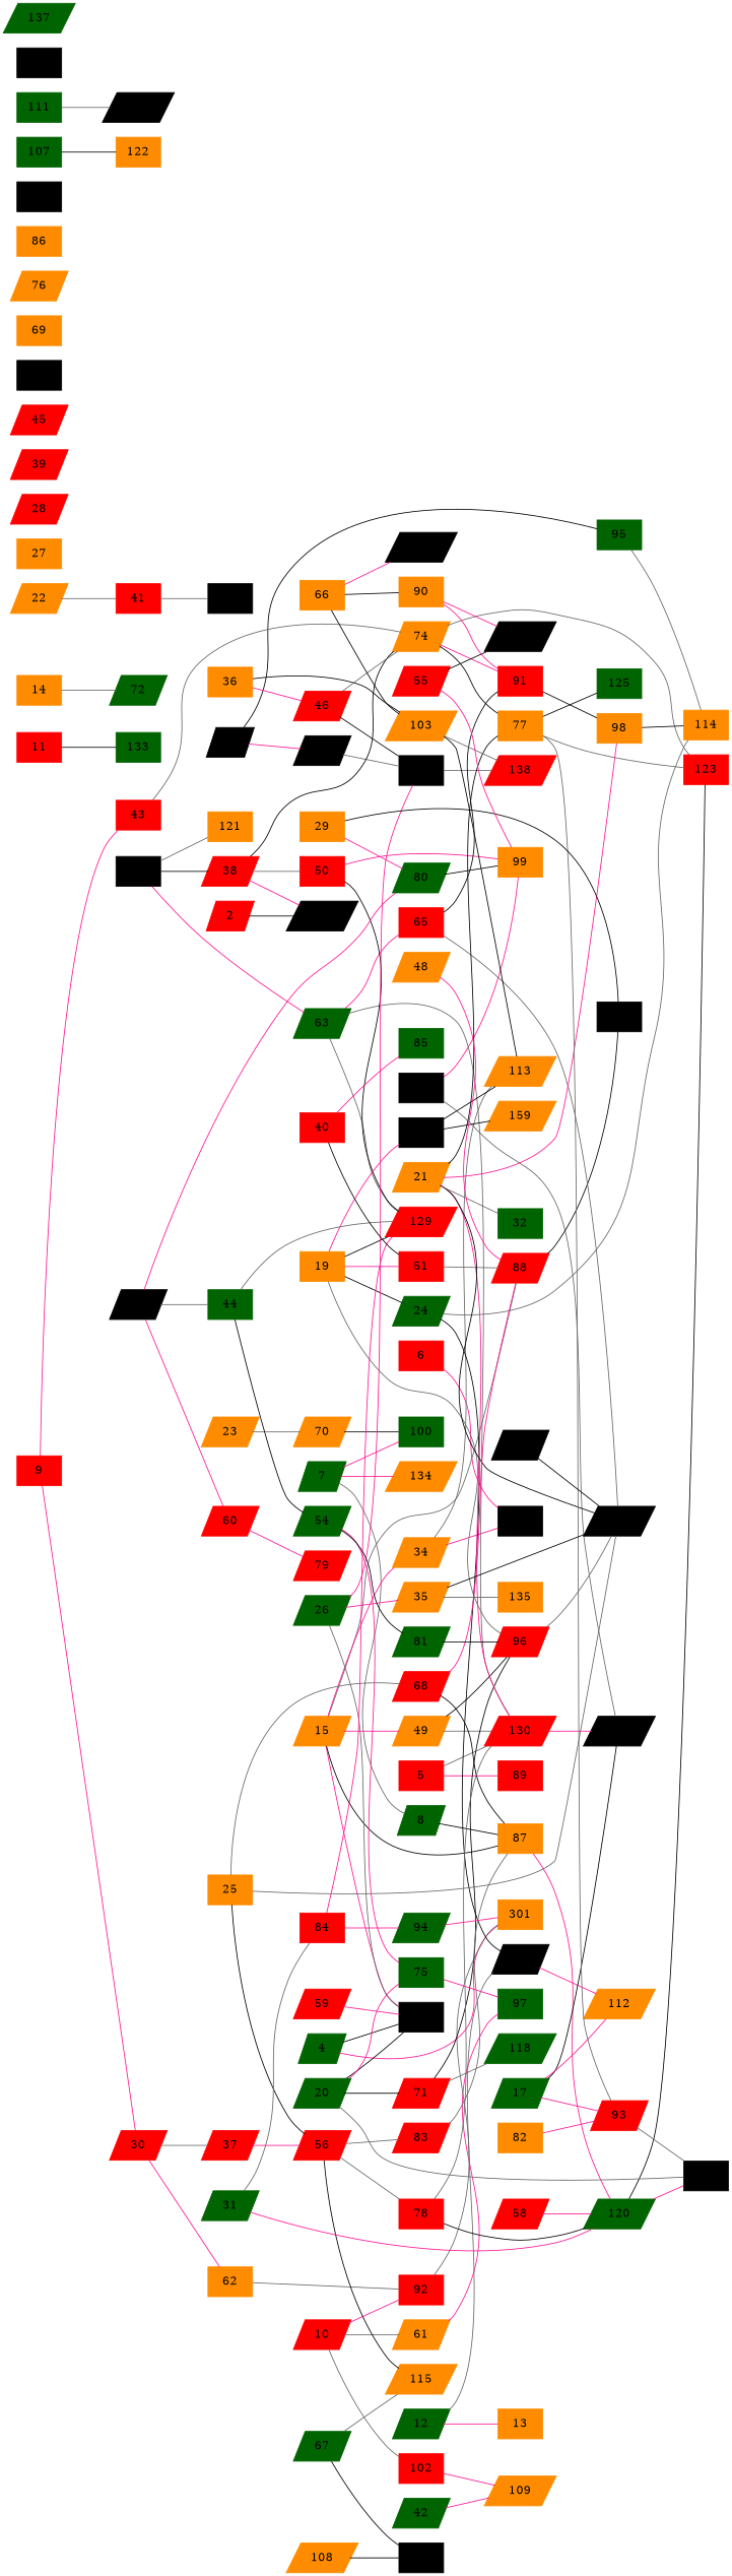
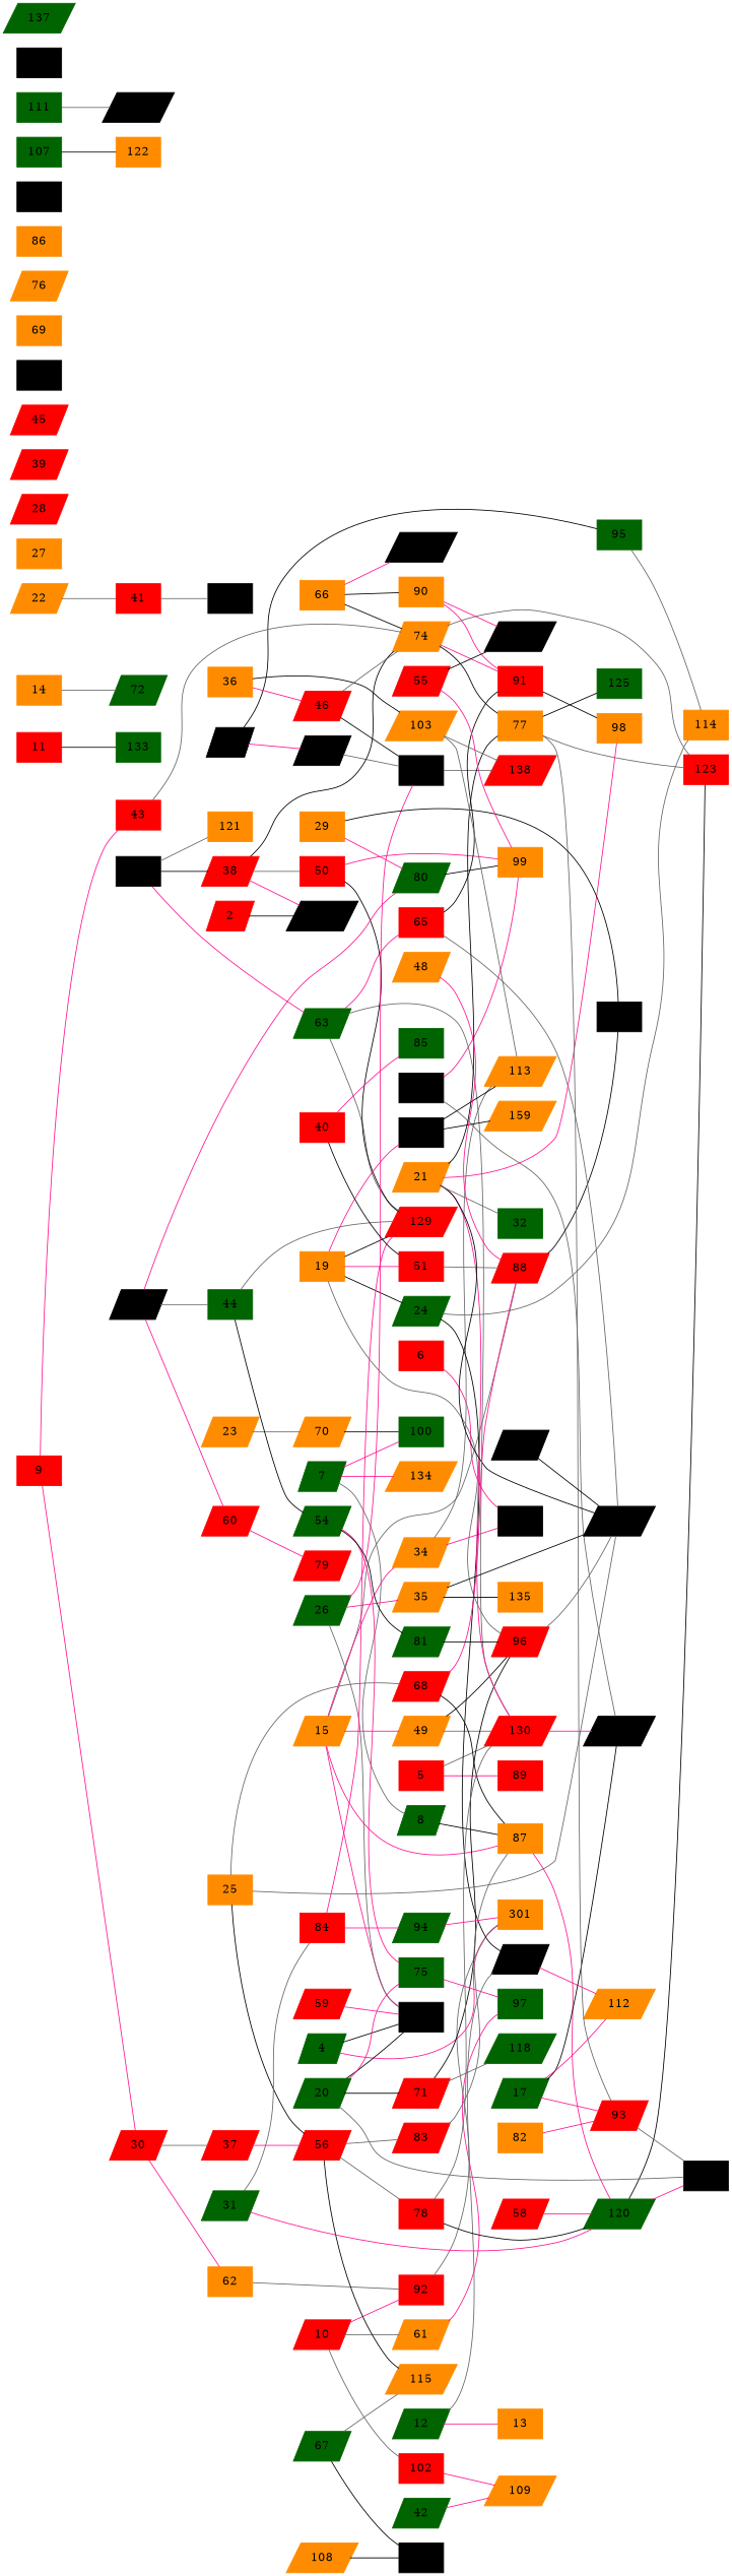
  graph {
    rankdir=LR
    node [color=darkorange shape=parallelogram style=filled]
    edge [color=deeppink]
    1 [color=black]
    18 [color=black]
    95 [color=darkgreen shape=box]
    57 [color=black shape=box]
    114 [shape=box]
    2 [color=red]
    126 [color=black]
    3 [color=black shape=box]
    99 [shape=box]
    132 [color=black]
    4 [color=darkgreen]
    73 [color=black shape=box]
    n13 [label=301 shape=box]
    5 [color=red shape=box]
    89 [color=red shape=box]
    130 [color=red]
    6 [color=red shape=box]
    128 [color=black shape=box]
    7 [color=darkgreen]
    8 [color=darkgreen]
    100 [color=darkgreen shape=box]
    134
    87 [shape=box]
    120 [color=darkgreen]
    9 [color=red shape=box]
    30 [color=red]
    43 [color=red shape=box]
    37 [color=red]
    62 [shape=box]
    74
    10 [color=red]
    61
    92 [color=red shape=box]
    102 [color=red shape=box]
    97 [color=darkgreen shape=box]
    109
    11 [color=red shape=box]
    133 [color=darkgreen shape=box]
    12 [color=darkgreen]
    13 [shape=box]
    52 [color=black]
    112
    14 [shape=box]
    72 [color=darkgreen]
    15
    49
    88 [color=red]
    34
    96 [color=red]
    110 [color=black shape=box]
    16 [color=black shape=box]
    38 [color=red]
    63 [color=darkgreen]
    121 [shape=box]
    50 [color=red shape=box]
    129 [color=red]
    65 [color=red shape=box]
    17 [color=darkgreen]
    93 [color=red]
    136 [color=black shape=box]
    138 [color=red]
    19 [shape=box]
    24 [color=darkgreen]
    51 [color=red shape=box]
    104 [color=black shape=box]
    106 [color=black]
    113
    n68 [label=159]
    20 [color=darkgreen]
    71 [color=red]
    75 [color=darkgreen shape=box]
    118 [color=darkgreen]
    21
    32 [color=darkgreen shape=box]
    77 [shape=box]
    98 [shape=box]
    123 [color=red shape=box]
    125 [color=darkgreen shape=box]
    41 [color=red shape=box]
    22
    53 [color=black shape=box]
    23
    70
    25 [shape=box]
    56 [color=red]
    68 [color=red]
    78 [color=red shape=box]
    83 [color=red]
    115
    26 [color=darkgreen]
    35
    135 [shape=box]
    27 [shape=box]
    28 [color=red]
    29 [shape=box]
    80 [color=darkgreen]
    31 [color=darkgreen]
    84 [color=red shape=box]
    94 [color=darkgreen]
    33 [color=black]
    44 [color=darkgreen shape=box]
    60 [color=red]
    54 [color=darkgreen]
    79 [color=red]
    36 [shape=box]
    46 [color=red]
    103
    91 [color=red shape=box]
    39 [color=red]
    40 [color=red shape=box]
    85 [color=darkgreen shape=box]
    42 [color=darkgreen]
    81 [color=darkgreen]
    45 [color=red]
    47 [color=black shape=box]
    48
    55 [color=red]
    117 [color=black]
    58 [color=red]
    59 [color=red]
    64 [color=black]
    66 [shape=box]
    90 [shape=box]
    116 [color=black]
    67 [color=darkgreen]
    127 [color=black shape=box]
    69 [shape=box]
    76
    82 [shape=box]
    86 [shape=box]
    105 [color=black shape=box]
    107 [color=darkgreen shape=box]
    122 [shape=box]
    108
    111 [color=darkgreen shape=box]
    131 [color=black]
    124 [color=black shape=box]
    137 [color=darkgreen]
    1 -- 18
    1 -- 95 [color=black]
    18 -- 57 [color=gray40]
    95 -- 114 [color=gray40]
    57 -- 138 [color=gray40]
    2 -- 126 [color=black]
    3 -- 99
    3 -- 132 [color=gray40]
    4 -- 73 [color=black]
    4 -- n13
    5 -- 89
    5 -- 130 [color=gray40]
    130 -- 132
    6 -- 128
    7 -- 8 [color=gray40]
    7 -- 100
    7 -- 134
    8 -- 87 [color=black]
    87 -- 120
    120 -- 136
    120 -- 123 [color=black]
    9 -- 30
    9 -- 43
    30 -- 37 [color=gray40]
    30 -- 62
    43 -- 74 [color=gray40]
    37 -- 56
    62 -- 92 [color=gray40]
    74 -- 77 [color=black]
    74 -- 123 [color=gray40]
    74 -- 91
    10 -- 61 [color=gray40]
    10 -- 92
    10 -- 102 [color=gray40]
    61 -- 97
    92 -- n13 [color=gray40]
    102 -- 109
    11 -- 133 [color=black]
    12 -- 13
    12 -- 52 [color=gray40]
    52 -- 112
    14 -- 72 [color=gray40]
    15 -- 73
-   15 -- 87 [color=black]
+   15 -- 87
    15 -- 49
    15 -- 88 [color=gray40]
    15 -- 34
    49 -- 130 [color=gray40]
    49 -- 96 [color=black]
    88 -- 110 [color=black]
    34 -- 128
    34 -- 113 [color=gray40]
    96 -- 106 [color=gray40]
    16 -- 38 [color=black]
    16 -- 63
    16 -- 121 [color=gray40]
    38 -- 126
    38 -- 74 [color=black]
    38 -- 50 [color=gray40]
    63 -- 130 [color=gray40]
    63 -- 129 [color=gray40]
    63 -- 65
    50 -- 99
    50 -- 129 [color=black]
    65 -- 106 [color=gray40]
    65 -- 91 [color=black]
    17 -- 132 [color=black]
    17 -- 112
    17 -- 93
    93 -- 136 [color=gray40]
    19 -- 96 [color=gray40]
    19 -- 129 [color=black]
    19 -- 24 [color=black]
    19 -- 51
    19 -- 104
    24 -- 114 [color=gray40]
    24 -- 52 [color=black]
    51 -- 88 [color=gray40]
    104 -- 113 [color=black]
    104 -- n68 [color=black]
    20 -- 73 [color=black]
    20 -- 136 [color=gray40]
    20 -- 71 [color=black]
    20 -- 75
    71 -- 96 [color=black]
    71 -- 118 [color=gray40]
    75 -- 97
    21 -- 130
    21 -- 106 [color=black]
    21 -- 32 [color=gray40]
    21 -- 77 [color=black]
    21 -- 98
    77 -- 93 [color=gray40]
    77 -- 123 [color=gray40]
    77 -- 125 [color=black]
-   98 -- 114 [color=black]
    41 -- 53 [color=gray40]
    22 -- 41 [color=gray40]
    23 -- 70 [color=gray40]
    70 -- 100 [color=black]
    25 -- 106 [color=gray40]
    25 -- 56 [color=black]
    25 -- 68 [color=gray40]
    56 -- 78 [color=gray40]
    56 -- 83 [color=gray40]
    56 -- 115 [color=black]
    68 -- 87 [color=black]
    68 -- 88
    78 -- 130 [color=gray40]
    78 -- 120 [color=black]
    83 -- 87 [color=gray40]
    26 -- 57
    26 -- 73 [color=gray40]
    26 -- 35
    35 -- 106 [color=black]
-   35 -- 135 [color=gray40]
+   35 -- 135 [color=black]
    29 -- 110 [color=black]
    29 -- 80
    80 -- 99 [color=black]
    31 -- 120
    31 -- 84 [color=gray40]
    84 -- 129
    84 -- 94
    94 -- n13
    33 -- 80
    33 -- 44 [color=gray40]
    33 -- 60
    44 -- 129 [color=gray40]
    44 -- 54 [color=black]
    60 -- 79
    54 -- 75
    54 -- 81 [color=black]
    36 -- 46
    36 -- 103 [color=black]
    46 -- 57 [color=black]
    46 -- 74 [color=gray40]
    103 -- 138 [color=gray40]
-   103 -- 113 [color=black]
+   103 -- 113 [color=gray40]
    91 -- 98 [color=black]
    40 -- 51 [color=black]
    40 -- 85
    42 -- 109
    81 -- 96 [color=black]
    48 -- 88
    55 -- 99
    55 -- 117 [color=black]
    58 -- 120
    59 -- 73
    64 -- 106 [color=black]
-   66 -- 103 [color=black]
+   66 -- 74 [color=black]
    66 -- 90 [color=black]
    66 -- 116
    90 -- 91
    90 -- 117
    67 -- 115 [color=gray40]
    67 -- 127 [color=black]
    82 -- 93
    107 -- 122 [color=black]
    108 -- 127 [color=black]
    111 -- 131 [color=gray40]
  }
